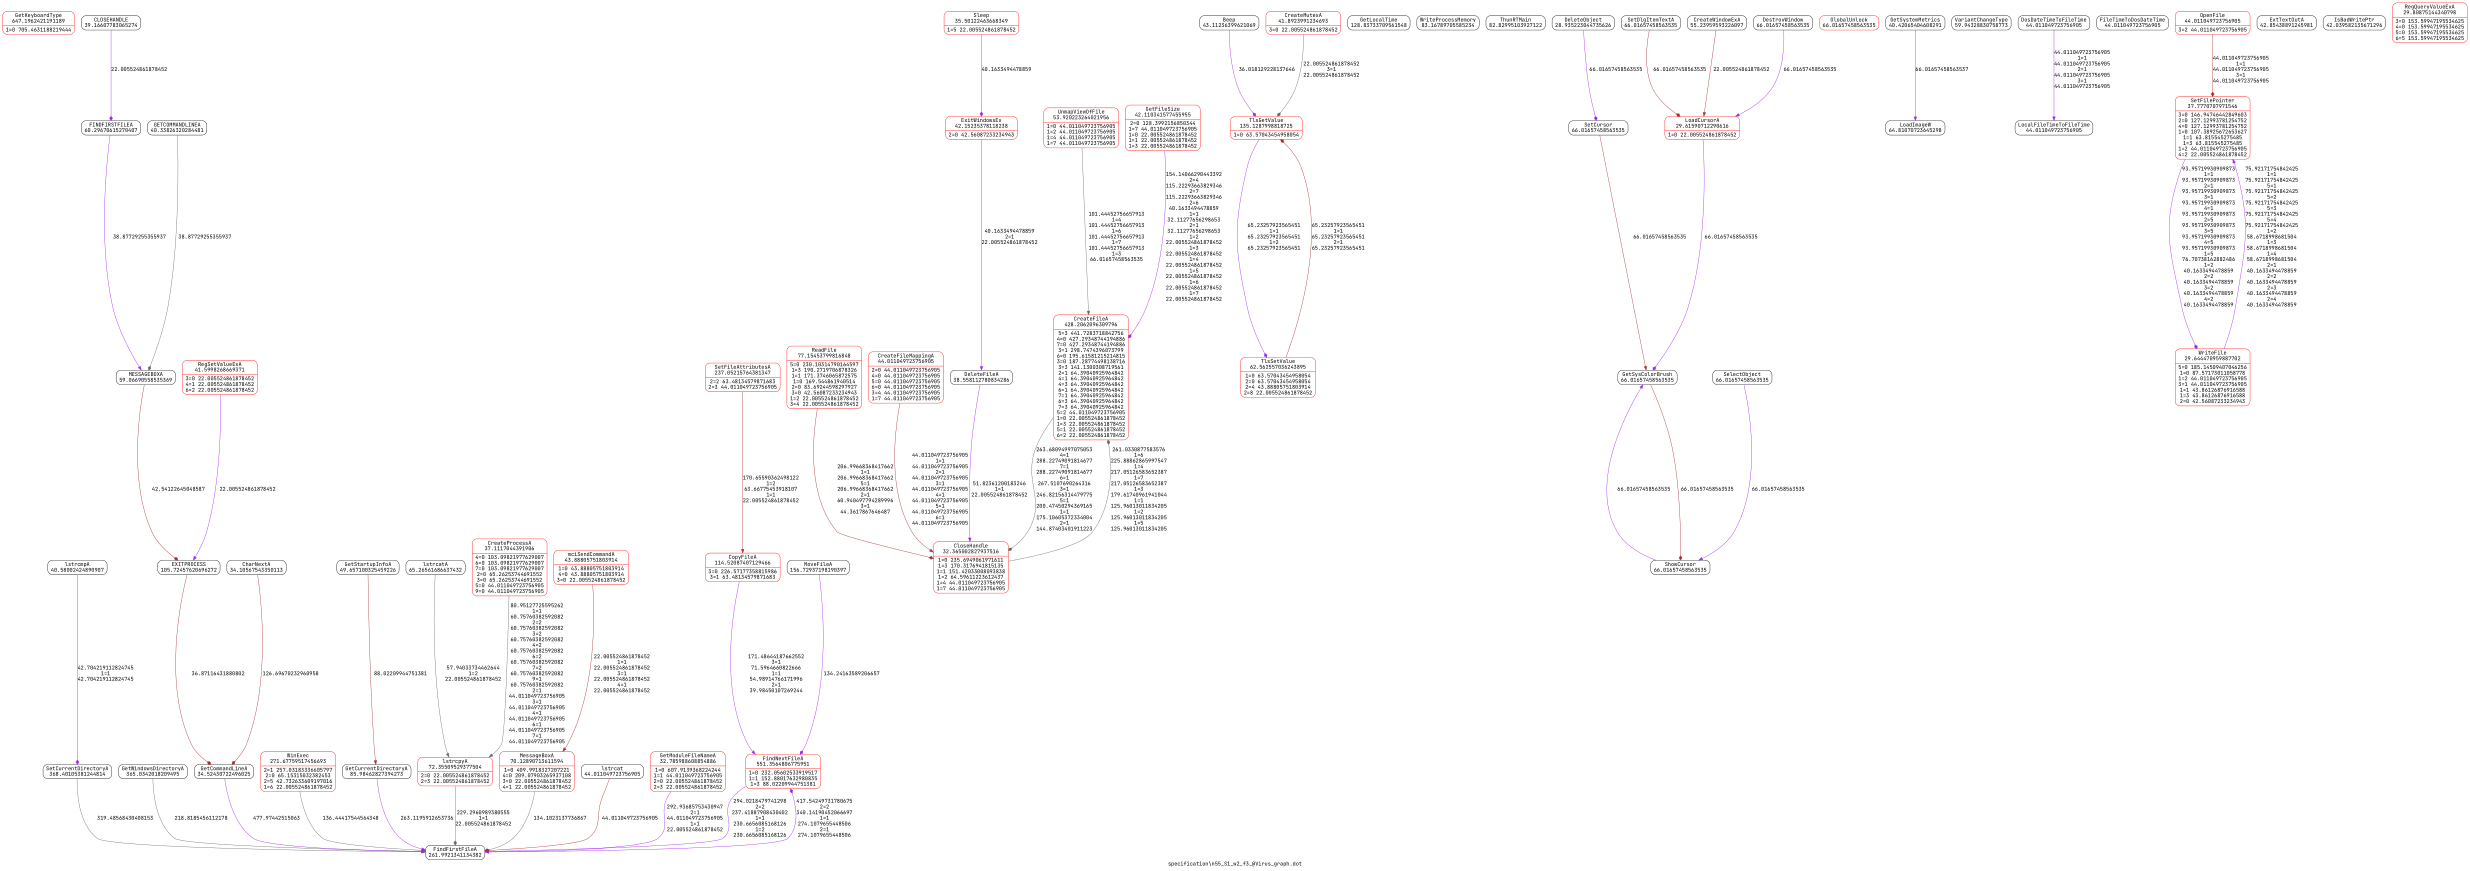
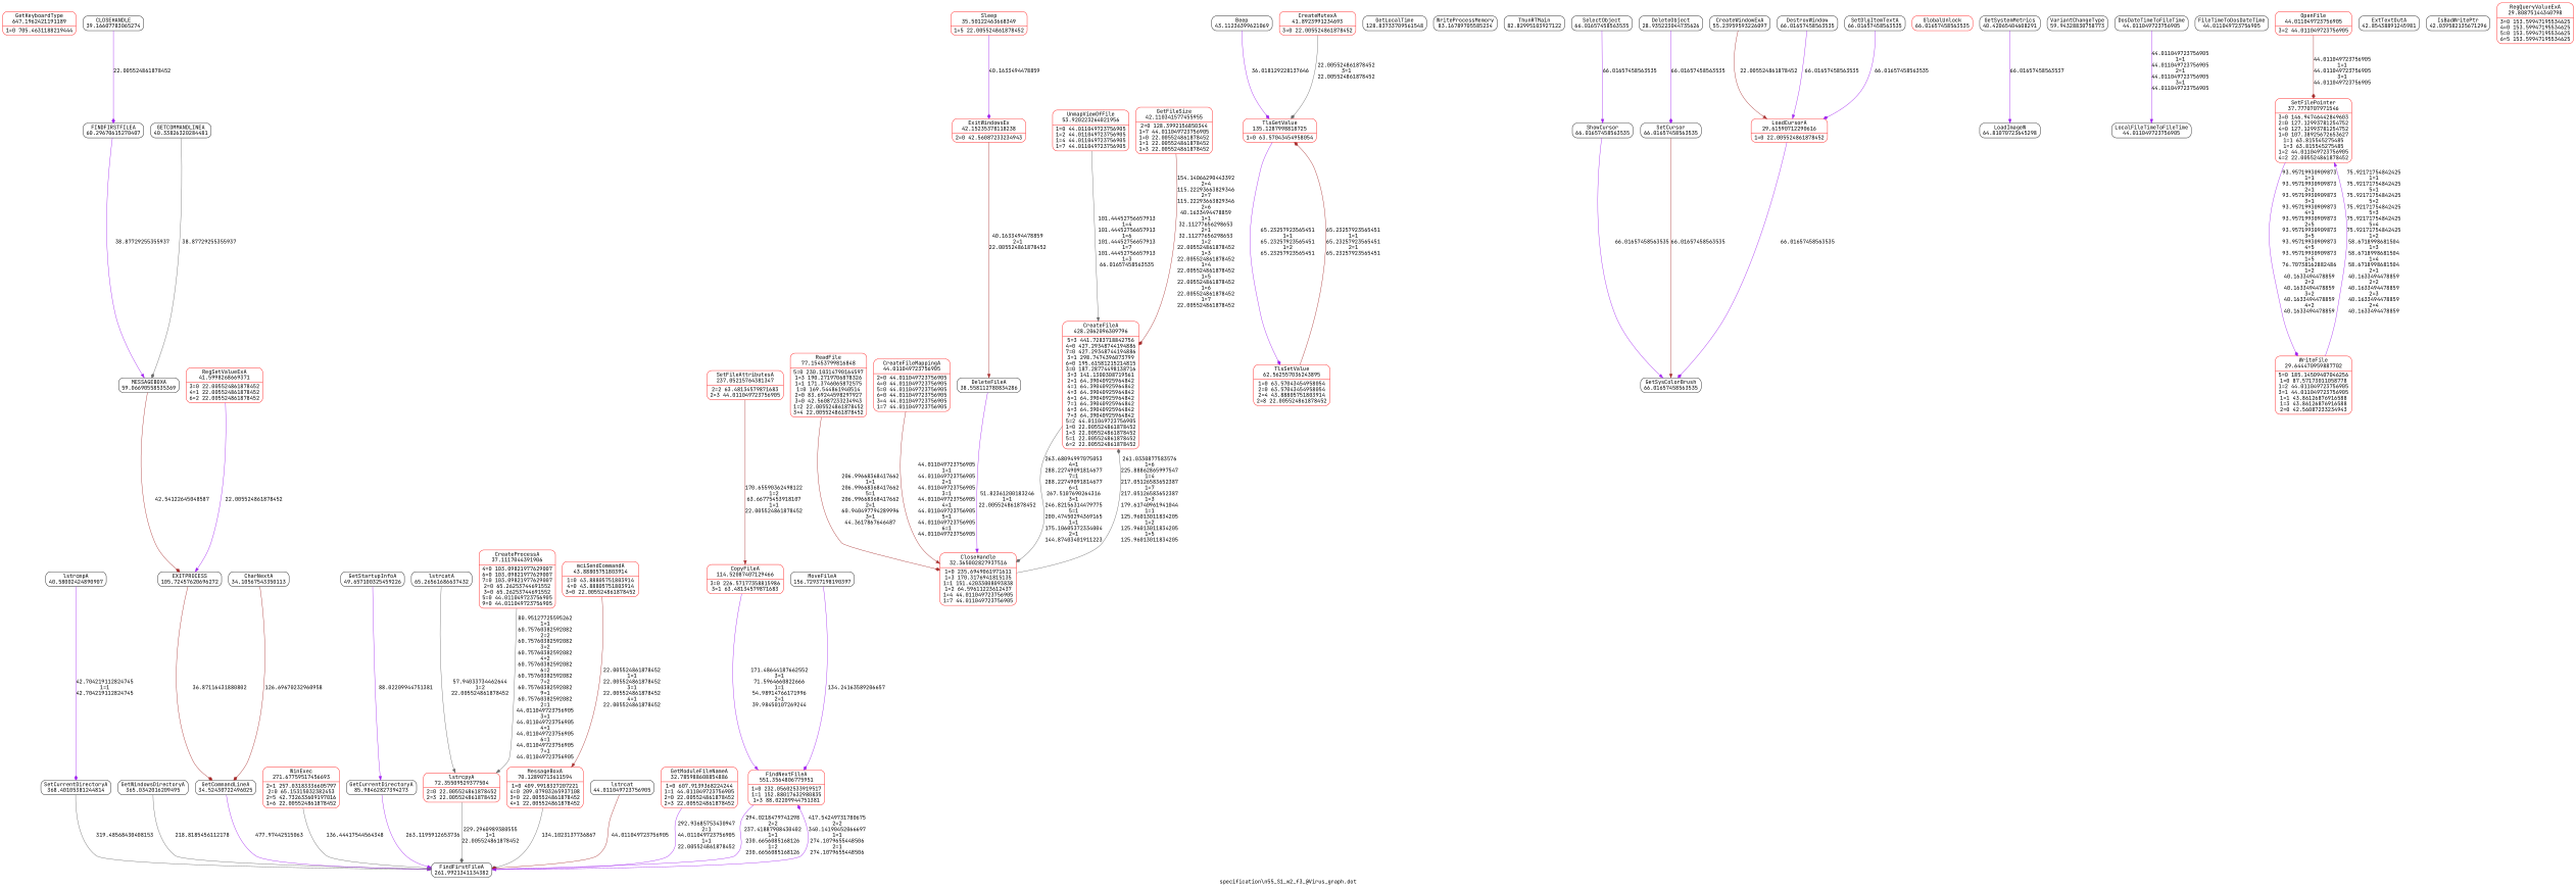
  digraph {
    fontname="JetBrains Mono"
    label="specification\\n55_S1_w2_f3_@Virus_graph.dot"
    node [color=black fontname="JetBrains Mono" shape=record style=rounded]
    edge [arrowhead=diamond color=purple fontname="JetBrains Mono"]
    n1 [color=red label="{GetKeyboardType\n647.1962421191189|{1=0 705.4631188219444}}"]
    n2 [color=red label="{FindNextFileA\n551.3564806775951|{1=0 232.05602533919517\n1=1 152.88017632980835\n1=3 88.02209944751381}}"]
    n3 [label="{FindFirstFileA\n261.9921341134382}"]
    n4 [color=red label="{CreateFileA\n428.2062096309796|{5=3 441.7283718842756\n4=0 427.29348744194886\n7=0 427.29348744194886\n3=1 298.7474396073799\n6=0 195.61581215214815\n3=0 187.28774498138716\n3=3 141.1300308719561\n2=1 64.39040925964842\n4=1 64.39040925964842\n4=3 64.39040925964842\n6=1 64.39040925964842\n7=1 64.39040925964842\n6=3 64.39040925964842\n7=3 64.39040925964842\n5=2 44.011049723756905\n1=0 22.005524861878452\n1=3 22.005524861878452\n5=1 22.005524861878452\n6=2 22.005524861878452}}"]
    n5 [color=red label="{CloseHandle\n32.365002827937516|{1=0 235.6949061971611\n1=3 170.3176941815135\n1=1 151.42033008093838\n1=2 64.59611223612437\n1=4 44.011049723756905\n1=7 44.011049723756905}}"]
    n6 [label="{SetCurrentDirectoryA\n368.40105381244814}"]
-   n7 [label="{GetWindowsDirectoryA\n365.0342018209495}"]
+   n7 [label="{GetWindowsDirectoryA\n365.0342016209495}"]
    n8 [label="{GetCommandLineA\n34.52430722496025}"]
    n9 [color=red label="{WinExec\n271.67759517456693|{2=1 257.03183336605797\n2=0 65.15315032382453\n2=5 42.732633609197016\n1=6 22.005524861878452}}"]
    n10 [color=red label="{SetFileAttributesA\n237.05215764381347|{2=2 63.48134579871683\n2=3 44.011049723756905}}"]
    n11 [color=red label="{CopyFileA\n114.52087407129466|{3=0 226.57177358815986\n3=1 63.48134579871683}}"]
    n12 [label="{MoveFileA\n156.72937198190397}"]
    n13 [color=red label="{TlsGetValue\n135.1287998818725|{1=0 63.57043454958054}}"]
    n14 [color=red label="{TlsSetValue\n62.562557036243895|{1=0 63.57043454958054\n2=0 63.57043454958054\n2=4 43.88805751803914\n2=8 22.005524861878452}}"]
    n15 [label="{GetLocalTime\n128.83733709561548}"]
    n16 [label="{EXITPROCESS\n105.72457620696272}"]
    n17 [label="{GetCurrentDirectoryA\n85.98462827394273}"]
    n18 [label="{WriteProcessMemory\n83.16789705585234}"]
    n19 [label="{ThunRTMain\n82.82995103927122}"]
    n20 [color=red label="{ReadFile\n77.15453799816848|{5=0 230.10314790164597\n1=3 190.2719706878326\n1=1 171.3746065872575\n1=0 169.544861940514\n2=0 83.69244598297927\n3=0 42.56087233234943\n1=2 22.005524861878452\n3=4 22.005524861878452}}"]
    n21 [color=red label="{lstrcpyA\n72.35509529377504|{2=0 22.005524861878452\n2=3 22.005524861878452}}"]
    n22 [color=red label="{MessageBoxA\n70.12890713611594|{1=0 409.9918327207221\n4=0 209.07903265937108\n3=0 22.005524861878452\n4=1 22.005524861878452}}"]
    n23 [label="{DestroyWindow\n66.01657458563535}"]
    n24 [color=red label="{LoadCursorA\n29.61590712290616|{1=0 22.005524861878452}}"]
    n25 [label="{GetSysColorBrush\n66.01657458563535}"]
    n26 [label="{SelectObject\n66.01657458563535}"]
    n27 [label="{ShowCursor\n66.01657458563535}"]
    n28 [color=red label="{GlobalUnlock\n66.01657458563535}"]
    n29 [label="{SetDlgItemTextA\n66.01657458563535}"]
    n30 [label="{SetCursor\n66.01657458563535}"]
    n31 [label="{lstrcatA\n65.26561686637432}"]
    n32 [label="{LoadImageW\n64.81070723645298}"]
    n33 [label="{FINDFIRSTFILEA\n60.29670615270407}"]
    n34 [label="{MESSAGEBOXA\n59.06690558535369}"]
    n35 [label="{VariantChangeType\n59.94328830758773}"]
    n36 [label="{CreateWindowExA\n55.23959593226097}"]
    n37 [color=red label="{UnmapViewOfFile\n53.920223264021956|{1=0 44.011049723756905\n1=2 44.011049723756905\n1=4 44.011049723756905\n1=7 44.011049723756905}}"]
    n38 [label="{GetStartupInfoA\n49.657100325459226}"]
    n39 [label="{DosDateTimeToFileTime\n44.011049723756905}"]
    n40 [label="{LocalFileTimeToFileTime\n44.011049723756905}"]
    n41 [label="{FileTimeToDosDateTime\n44.011049723756905}"]
    n42 [color=red label="{CreateFileMappingA\n44.011049723756905|{2=0 44.011049723756905\n4=0 44.011049723756905\n5=0 44.011049723756905\n6=0 44.011049723756905\n3=4 44.011049723756905\n1=7 44.011049723756905}}"]
    n43 [color=red label="{OpenFile\n44.011049723756905|{3=2 44.011049723756905}}"]
    n44 [color=red label="{SetFilePointer\n37.7770707971546|{3=0 146.94746442849603\n2=0 127.12993781254752\n4=0 127.12993781254752\n1=0 107.38925672653627\n1=1 63.815545275485\n1=3 63.815545275485\n1=2 44.011049723756905\n4=2 22.005524861878452}}"]
    n45 [color=red label="{WriteFile\n29.644470959887702|{5=0 185.14509407046256\n1=0 87.57173011058778\n1=2 44.011049723756905\n3=1 44.011049723756905\n1=1 43.86126876916588\n1=3 43.86126876916588\n2=0 42.56087233234943}}"]
    n46 [label="{lstrcat\n44.011049723756905}"]
    n47 [color=red label="{mciSendCommandA\n43.88805751803914|{1=0 43.88805751803914\n4=0 43.88805751803914\n3=0 22.005524861878452}}"]
    n48 [label="{Beep\n43.11236399621069}"]
    n49 [color=red label="{Sleep\n35.50122463668349|{1=5 22.005524861878452}}"]
    n50 [color=red label="{ExitWindowsEx\n42.15235378118238|{2=0 42.56087233234943}}"]
    n51 [label="{ExtTextOutA\n42.85438891245981}"]
    n52 [label="{DeleteFileA\n38.558112780834286}"]
    n53 [color=red label="{GetFileSize\n42.110341577455955|{2=0 128.3992156850344\n1=7 44.011049723756905\n1=0 22.005524861878452\n1=1 22.005524861878452\n1=3 22.005524861878452}}"]
    n54 [label="{IsBadWritePtr\n42.039582135671296}"]
    n55 [color=red label="{CreateMutexA\n41.8923991234693|{3=0 22.005524861878452}}"]
    n56 [color=red label="{RegSetValueExA\n41.5998268669371|{3=0 22.005524861878452\n4=1 22.005524861878452\n6=2 22.005524861878452}}"]
    n57 [label="{lstrcmpA\n40.58002424890907}"]
    n58 [label="{GetSystemMetrics\n40.42065404608291}"]
    n59 [label="{GETCOMMANDLINEA\n40.33826320284481}"]
    n60 [label="{CLOSEHANDLE\n39.16607783065274}"]
    n61 [color=red label="{CreateProcessA\n37.1117044391906|{4=0 103.09821977629007\n6=0 103.09821977629007\n7=0 103.09821977629007\n2=0 65.26253744691552\n3=0 65.26253744691552\n5=0 44.011049723756905\n9=0 44.011049723756905}}"]
    n62 [label="{CharNextA\n34.10567543350113}"]
    n63 [color=red label="{GetModuleFileNameA\n32.785988608854886|{1=0 607.9139368224244\n1=1 44.011049723756905\n2=0 22.005524861878452\n2=3 22.005524861878452}}"]
    n64 [color=red label="{RegQueryValueExA\n29.80875144340798|{3=0 153.59947195534625\n4=0 153.59947195534625\n5=0 153.59947195534625\n6=5 153.59947195534625}}"]
    n65 [label="{DeleteObject\n28.935223044735626}"]
    n2 -> n3 [arrowhead=normal label="294.0218479741298\n2=2\n237.41887908430402\n1=1\n230.6656085168126\n1=2\n230.6656085168126"]
    n3 -> n2 [label="417.54249731780675\n2=2\n340.14190452066697\n1=1\n274.1079655448506\n2=1\n274.1079655448506"]
    n4 -> n5 [color=gray40 label="263.68094997075053\n4=1\n288.22749091814677\n7=1\n288.22749091814677\n6=1\n267.5107690264316\n3=1\n246.82156314479775\n5=1\n200.47450294369165\n1=1\n175.10605372334004\n2=1\n144.87403401911223"]
    n5 -> n4 [color=gray40 label="261.0330877583576\n1=6\n225.88862865997547\n1=4\n217.05126583652387\n1=7\n217.05126583652387\n1=3\n179.61740961941044\n1=1\n125.96013011834205\n1=2\n125.96013011834205\n1=5\n125.96013011834205"]
    n6 -> n3 [arrowhead=normal color=gray40 label=319.48568430408153]
    n7 -> n3 [arrowhead=normal color=gray40 label=218.8185456112178]
    n8 -> n3 [arrowhead=normal label=477.97442515063]
    n9 -> n3 [color=gray40 label=136.44417544564348]
    n10 -> n11 [arrowhead=normal color=brown label="170.65590362498122\n1=2\n63.66775453918107\n1=1\n22.005524861878452"]
    n11 -> n2 [arrowhead=normal label="171.48644187662552\n3=1\n71.5964660822666\n1=1\n54.98914766171996\n2=1\n39.98450107269244"]
    n12 -> n2 [label=134.24163589206657]
    n13 -> n14 [label="65.23257923565451\n1=1\n65.23257923565451\n1=2\n65.23257923565451"]
    n14 -> n13 [color=brown label="65.23257923565451\n1=1\n65.23257923565451\n2=1\n65.23257923565451"]
    n16 -> n8 [color=brown label=36.87116431880802]
    n17 -> n3 [arrowhead=normal label=263.1195912653736]
    n20 -> n5 [color=brown label="206.99668368417662\n1=1\n206.99668368417662\n5=1\n206.99668368417662\n2=1\n60.940497794289996\n3=1\n44.3617867646487"]
    n21 -> n3 [color=gray40 label="229.2960989380555\n1=1\n22.005524861878452"]
    n22 -> n3 [color=gray40 label=134.1023137736867]
    n23 -> n24 [arrowhead=normal label=66.01657458563535]
    n24 -> n25 [label=66.01657458563535]
-   n25 -> n27 [color=brown label=66.01657458563535]
    n26 -> n27 [arrowhead=normal label=66.01657458563535]
    n27 -> n25 [arrowhead=normal label=66.01657458563535]
-   n29 -> n24 [color=brown label=66.01657458563535]
+   n29 -> n24 [label=66.01657458563535]
    n30 -> n25 [arrowhead=normal color=brown label=66.01657458563535]
    n31 -> n21 [arrowhead=normal color=gray40 label="57.94033734462644\n1=2\n22.005524861878452"]
    n33 -> n34 [arrowhead=normal label=38.87729255355937]
    n34 -> n16 [color=brown label=42.54122645048587]
    n36 -> n24 [arrowhead=normal color=brown label=22.005524861878452]
    n37 -> n4 [arrowhead=normal color=gray40 label="101.44452756657913\n1=4\n101.44452756657913\n1=6\n101.44452756657913\n1=7\n101.44452756657913\n1=3\n66.01657458563535"]
-   n38 -> n17 [arrowhead=normal color=brown label=88.02209944751381]
+   n38 -> n17 [arrowhead=normal label=88.02209944751381]
    n39 -> n40 [arrowhead=normal label="44.011049723756905\n1=1\n44.011049723756905\n2=1\n44.011049723756905\n3=1\n44.011049723756905"]
    n42 -> n5 [arrowhead=normal color=brown label="44.011049723756905\n1=1\n44.011049723756905\n2=1\n44.011049723756905\n3=1\n44.011049723756905\n4=1\n44.011049723756905\n5=1\n44.011049723756905\n6=1\n44.011049723756905"]
    n43 -> n44 [color=brown label="44.011049723756905\n1=1\n44.011049723756905\n3=1\n44.011049723756905"]
    n44 -> n45 [label="93.95719930909873\n1=1\n93.95719930909873\n2=1\n93.95719930909873\n3=1\n93.95719930909873\n4=1\n93.95719930909873\n2=5\n93.95719930909873\n3=5\n93.95719930909873\n4=5\n93.95719930909873\n1=5\n76.70738162882486\n1=2\n40.1633494478859\n2=2\n40.1633494478859\n3=2\n40.1633494478859\n4=2\n40.1633494478859"]
    n45 -> n44 [arrowhead=normal label="75.92171754842425\n1=1\n75.92171754842425\n5=1\n75.92171754842425\n5=2\n75.92171754842425\n5=3\n75.92171754842425\n5=4\n75.92171754842425\n1=2\n58.6718998681504\n1=3\n58.6718998681504\n1=4\n58.6718998681504\n2=1\n40.1633494478859\n2=2\n40.1633494478859\n2=3\n40.1633494478859\n2=4\n40.1633494478859"]
    n46 -> n3 [color=brown label=44.011049723756905]
    n47 -> n22 [arrowhead=normal color=brown label="22.005524861878452\n1=1\n22.005524861878452\n3=1\n22.005524861878452\n4=1\n22.005524861878452"]
    n48 -> n13 [label=36.018129228137646]
    n49 -> n50 [label=40.1633494478859]
-   n50 -> n52 [arrowhead=normal label="40.1633494478859\n2=1\n22.005524861878452"]
+   n50 -> n52 [arrowhead=normal color=brown label="40.1633494478859\n2=1\n22.005524861878452"]
    n52 -> n5 [arrowhead=normal label="51.82361200183246\n1=1\n22.005524861878452"]
-   n53 -> n4 [label="154.14066290443392\n2=4\n115.22293663829346\n2=7\n115.22293663829346\n2=6\n40.1633494478859\n1=1\n32.11277656298653\n2=1\n32.11277656298653\n1=2\n22.005524861878452\n1=3\n22.005524861878452\n1=4\n22.005524861878452\n1=5\n22.005524861878452\n1=6\n22.005524861878452\n1=7\n22.005524861878452"]
+   n53 -> n4 [color=brown label="154.14066290443392\n2=4\n115.22293663829346\n2=7\n115.22293663829346\n2=6\n40.1633494478859\n1=1\n32.11277656298653\n2=1\n32.11277656298653\n1=2\n22.005524861878452\n1=3\n22.005524861878452\n1=4\n22.005524861878452\n1=5\n22.005524861878452\n1=6\n22.005524861878452\n1=7\n22.005524861878452"]
    n55 -> n13 [color=gray40 label="22.005524861878452\n3=1\n22.005524861878452"]
    n56 -> n16 [arrowhead=normal label=22.005524861878452]
    n57 -> n6 [label="42.704219112824745\n1=1\n42.704219112824745"]
    n58 -> n32 [arrowhead=normal label=66.01657458563537]
    n59 -> n34 [color=gray40 label=38.87729255355937]
    n60 -> n33 [label=22.005524861878452]
    n61 -> n21 [arrowhead=normal color=gray40 label="80.95127725595262\n1=1\n60.75760382592082\n2=2\n60.75760382592082\n3=2\n60.75760382592082\n4=2\n60.75760382592082\n6=2\n60.75760382592082\n7=2\n60.75760382592082\n9=1\n60.75760382592082\n2=1\n44.011049723756905\n3=1\n44.011049723756905\n4=1\n44.011049723756905\n6=1\n44.011049723756905\n7=1\n44.011049723756905"]
    n62 -> n8 [color=brown label=126.69670232960958]
    n63 -> n3 [arrowhead=normal label="292.93685753430947\n2=1\n44.011049723756905\n1=1\n22.005524861878452"]
    n65 -> n30 [label=66.01657458563535]
  }
